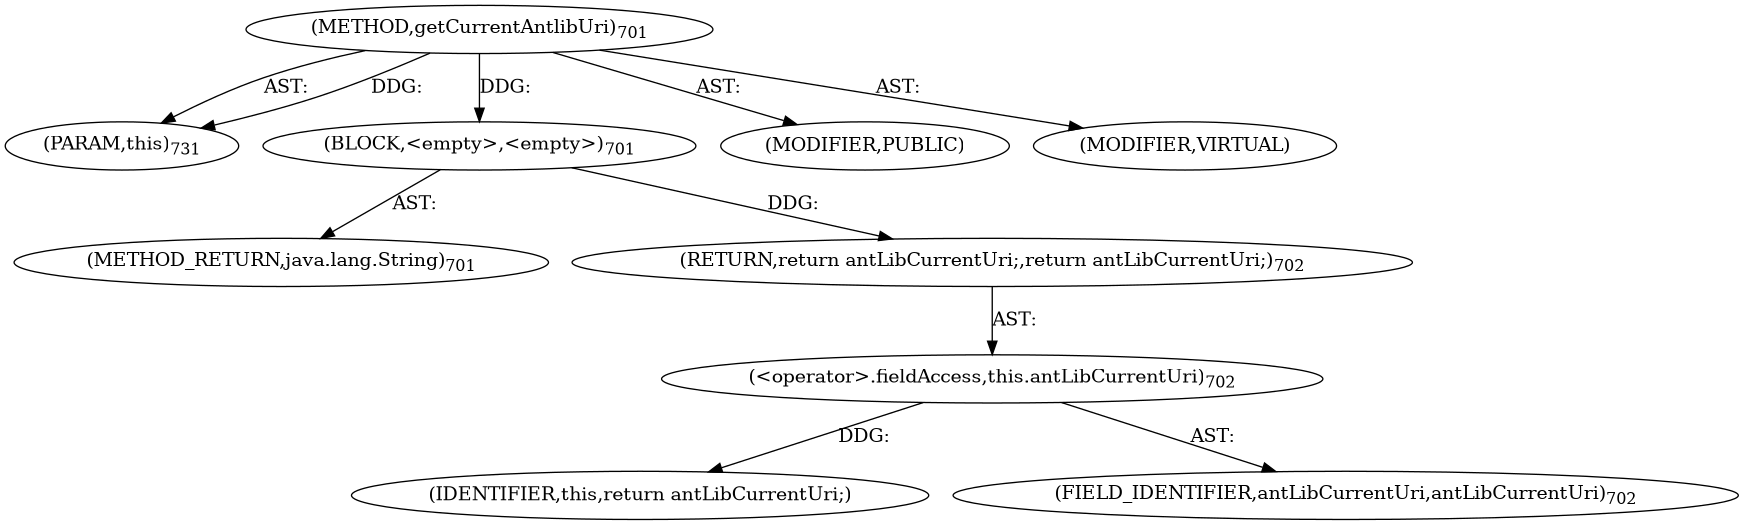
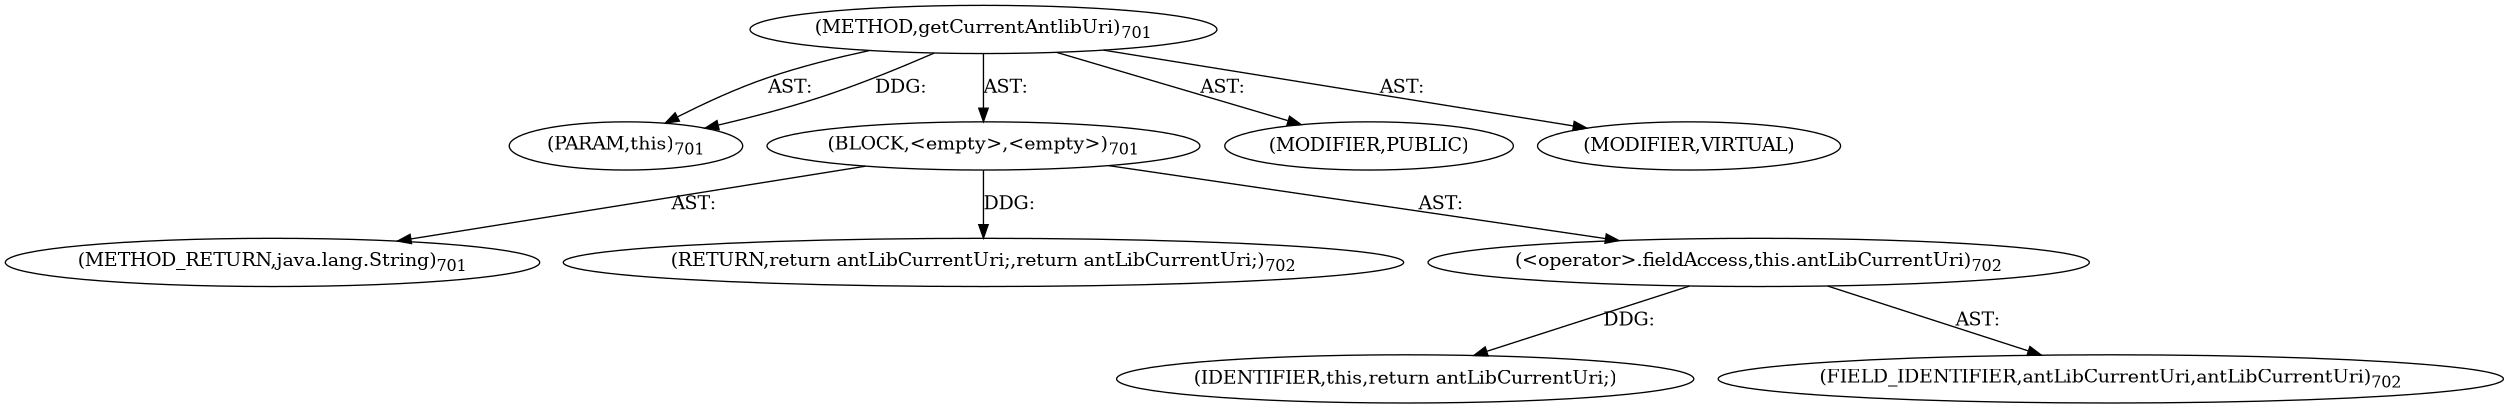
  digraph {
    fontname="DejaVu Serif"
    node [fontname="DejaVu Serif"]
    edge [fontname="DejaVu Serif"]
    n1 [label=<(METHOD,getCurrentAntlibUri)<SUB>701</SUB>>]
-   n2 [label=<(PARAM,this)<SUB>731</SUB>>]
+   n2 [label=<(PARAM,this)<SUB>701</SUB>>]
    n3 [label=<(BLOCK,&lt;empty&gt;,&lt;empty&gt;)<SUB>701</SUB>>]
    n4 [label=<(MODIFIER,PUBLIC)>]
    n5 [label=<(MODIFIER,VIRTUAL)>]
    n6 [label=<(METHOD_RETURN,java.lang.String)<SUB>701</SUB>>]
    n7 [label=<(RETURN,return antLibCurrentUri;,return antLibCurrentUri;)<SUB>702</SUB>>]
    n8 [label=<(&lt;operator&gt;.fieldAccess,this.antLibCurrentUri)<SUB>702</SUB>>]
    n9 [label=<(IDENTIFIER,this,return antLibCurrentUri;)>]
    n10 [label=<(FIELD_IDENTIFIER,antLibCurrentUri,antLibCurrentUri)<SUB>702</SUB>>]
    n1 -> n2 [label="AST: "]
    n1 -> n2 [label="DDG: "]
-   n1 -> n3 [label="DDG: "]
+   n1 -> n3 [label="AST: "]
    n1 -> n4 [label="AST: "]
    n1 -> n5 [label="AST: "]
    n3 -> n6 [label="AST: "]
    n3 -> n7 [label="DDG: "]
-   n7 -> n8 [label="AST: "]
+   n3 -> n8 [label="AST: "]
    n8 -> n9 [label="DDG: "]
    n8 -> n10 [label="AST: "]
  }
